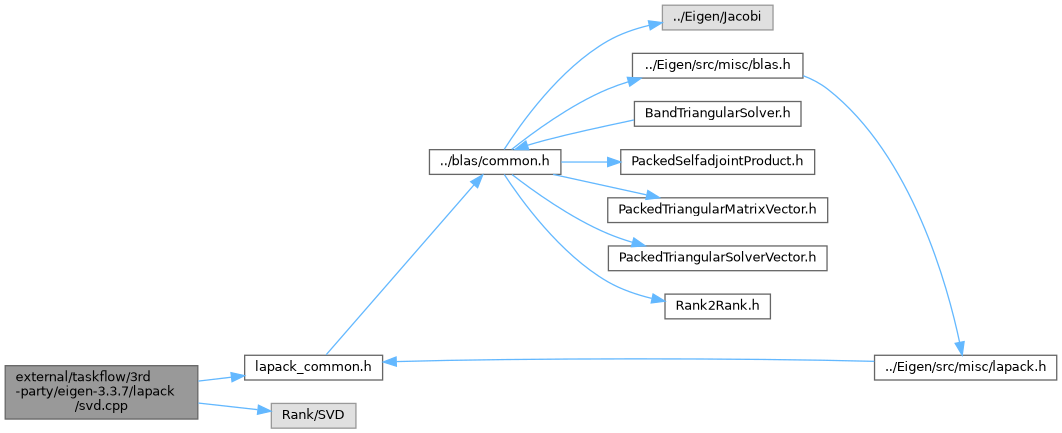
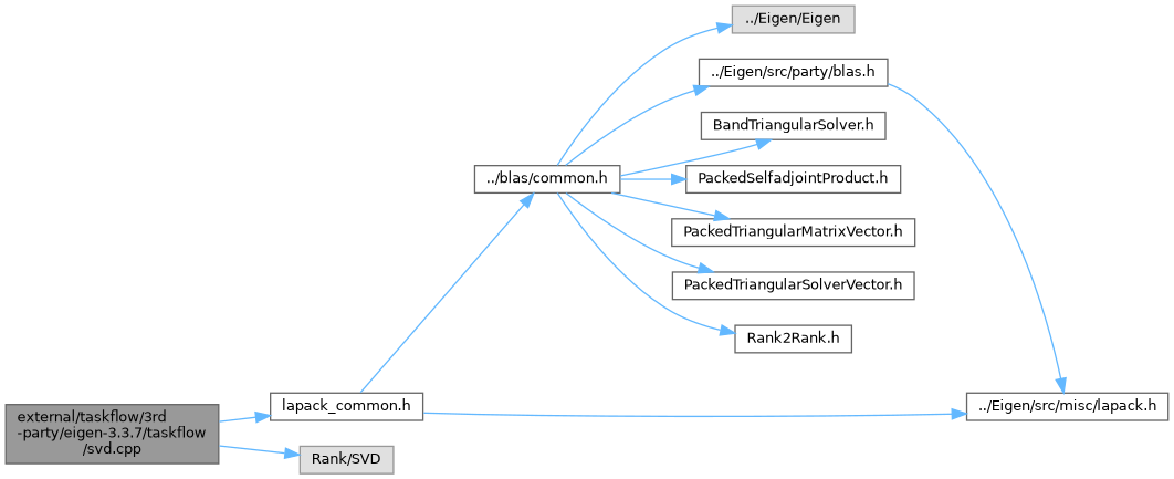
  digraph {
    fontname="DejaVu Sans"
    rankdir=LR
    node [color=grey40 fillcolor=white fontname="DejaVu Sans" fontsize=10 shape=box style=filled]
    edge [color=steelblue1 fontname="DejaVu Sans" fontsize=10 labelfontname=Helvetica labelfontsize=10 style=solid]
-   n1 [color=gray40 fillcolor=grey60 fontcolor=black height=0.2 label="external/taskflow/3rd\l-party/eigen-3.3.7/lapack\l/svd.cpp" width=0.4]
+   n1 [color=gray40 fillcolor=grey60 fontcolor=black height=0.2 label="external/taskflow/3rd\l-party/eigen-3.3.7/taskflow\l/svd.cpp" width=0.4]
    n2 [height=0.2 label="lapack_common.h" width=0.4]
    n3 [color=grey60 fillcolor="#E0E0E0" height=0.2 label="Rank/SVD" width=0.4]
    n4 [height=0.2 label="../blas/common.h" width=0.4]
    n5 [height=0.2 label="../Eigen/src/misc/lapack.h" width=0.4]
-   n6 [color=grey60 fillcolor="#E0E0E0" height=0.2 label="../Eigen/Jacobi" width=0.4]
-   n7 [height=0.2 label="../Eigen/src/misc/blas.h" width=0.4]
+   n6 [color=grey60 fillcolor="#E0E0E0" height=0.2 label="../Eigen/Eigen" width=0.4]
+   n7 [height=0.2 label="../Eigen/src/party/blas.h" width=0.4]
    n8 [height=0.2 label="BandTriangularSolver.h" width=0.4]
    n9 [height=0.2 label="PackedSelfadjointProduct.h" width=0.4]
    n10 [height=0.2 label="PackedTriangularMatrixVector.h" width=0.4]
    n11 [height=0.2 label="PackedTriangularSolverVector.h" width=0.4]
    n12 [height=0.2 label="Rank2Rank.h" width=0.4]
    n1 -> n2
    n1 -> n3
    n2 -> n4
-   n5 -> n2
+   n2 -> n5
    n4 -> n6
    n4 -> n7
-   n8 -> n4
+   n4 -> n8
    n4 -> n9
    n4 -> n10
    n4 -> n11
    n4 -> n12
    n7 -> n5
  }
